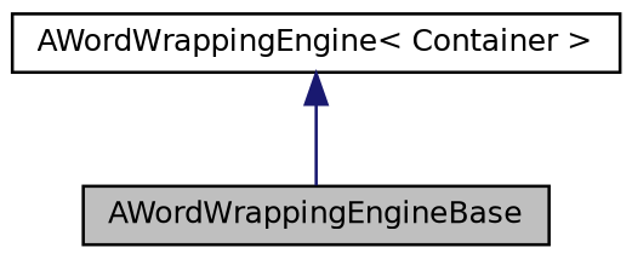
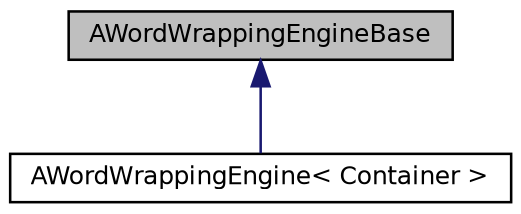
  digraph {
    node [color=black fontname=Helvetica fontsize=10 shape=record style=filled]
    n1 [fillcolor=grey75 fontcolor=black height=0.2 label=AWordWrappingEngineBase width=0.4]
    n2 [fillcolor=white height=0.2 label="AWordWrappingEngine\< Container \>" width=0.4]
-   n2 -> n1 [color=midnightblue dir=back fontname=Helvetica fontsize=10 labelfontname=Helvetica labelfontsize=10 style=solid]
+   n1 -> n2 [color=midnightblue dir=back fontname=Helvetica fontsize=10 labelfontname=Helvetica labelfontsize=10 style=solid]
  }
